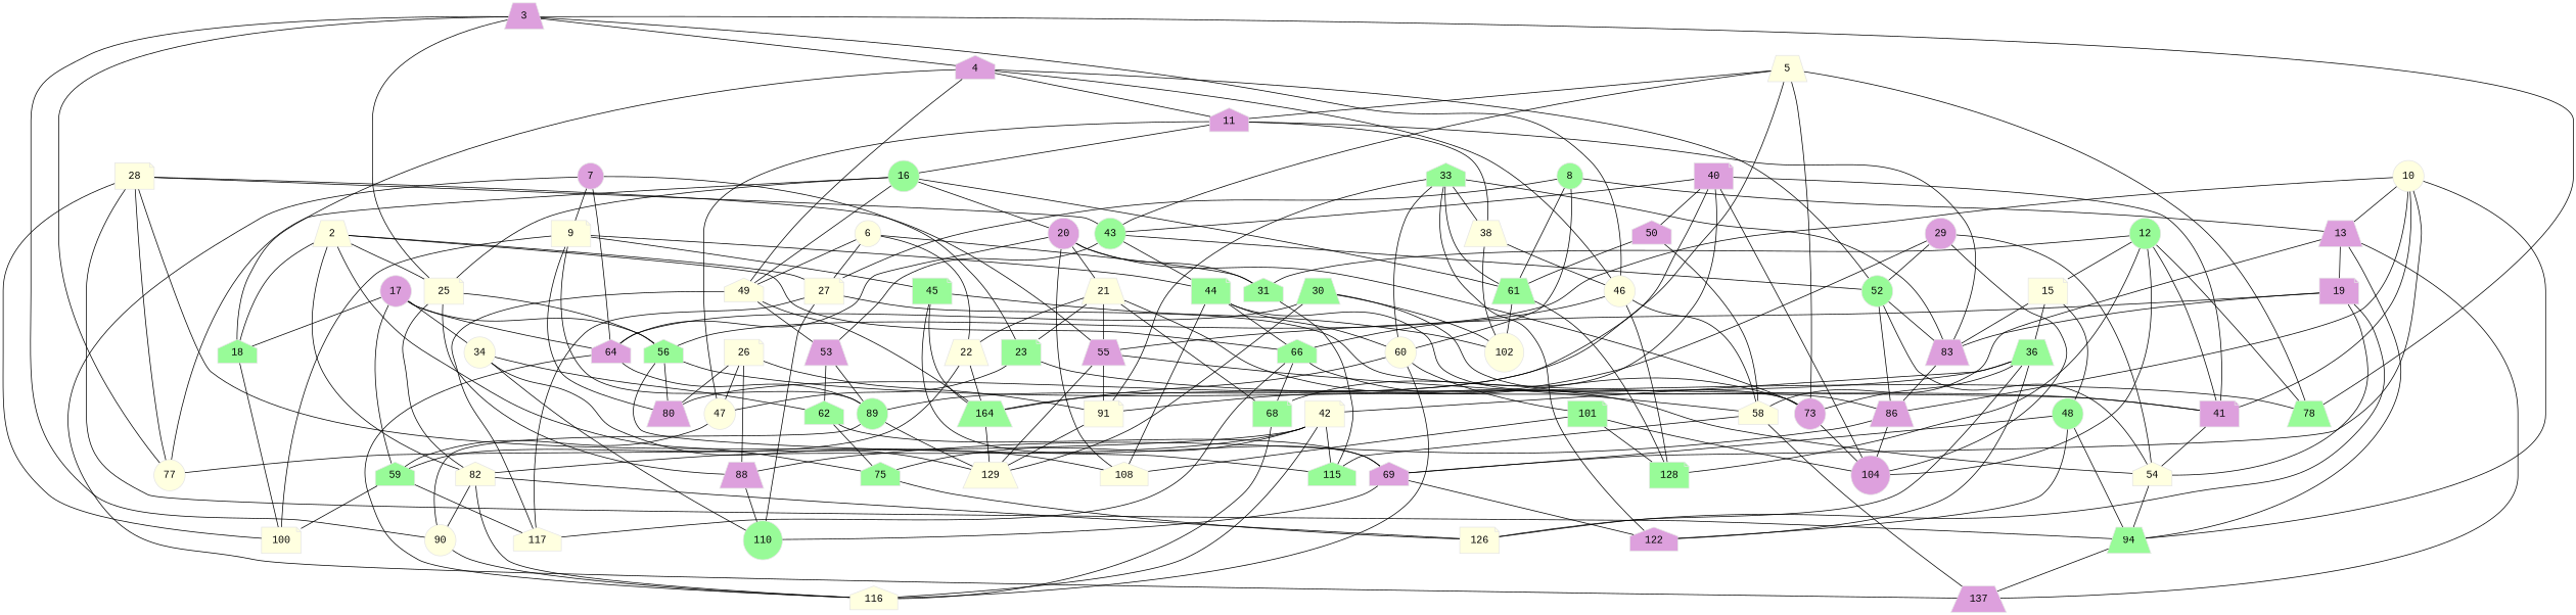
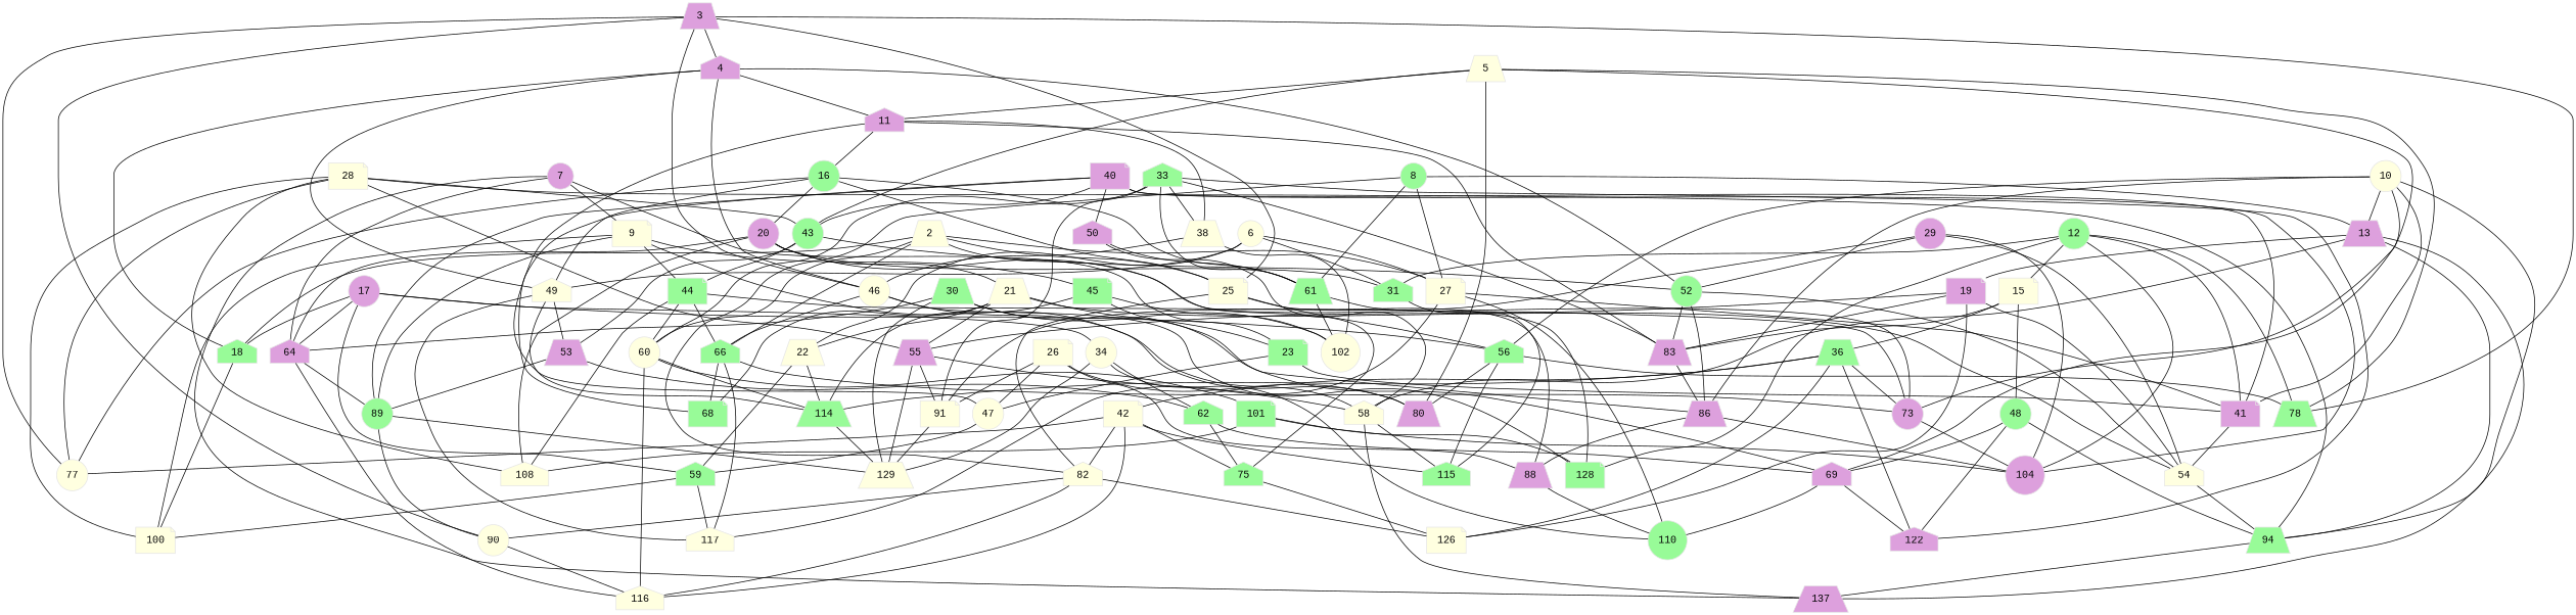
  graph {
    fontname="Liberation Mono"
    node [color=gray90 fillcolor=lightyellow fontname="Liberation Mono" shape=circle style=filled]
    edge [fontname="Liberation Mono"]
    5 [shape=trapezium super="+51"]
    78 [fillcolor=palegreen shape=trapezium]
    11 [fillcolor=plum shape=house super="+39"]
    43 [fillcolor=palegreen super="+57"]
    73 [fillcolor=plum super="+112"]
    80 [fillcolor=plum shape=trapezium]
    26 [shape=note super="+65"]
    47
    88 [fillcolor=plum shape=trapezium]
    91 [shape=note super="+95"]
    50 [fillcolor=plum shape=house]
    61 [fillcolor=palegreen shape=trapezium super="+120"]
    58 [shape=house super="+71"]
    2 [shape=trapezium super="+24"]
    18 [fillcolor=palegreen shape=house]
    25 [shape=note super="+67"]
    27 [shape=note super="+119"]
    66 [fillcolor=palegreen shape=house super="+127"]
    75 [fillcolor=palegreen shape=house]
    82 [shape=house super="+125"]
    100 [shape=note]
    56 [fillcolor=palegreen shape=house super="+135"]
    41 [fillcolor=plum shape=note super="+63"]
    110 [fillcolor=palegreen]
    117 [shape=house]
    68 [fillcolor=palegreen shape=note]
    126 [shape=note]
    90
    116 [shape=house super="+133"]
    3 [fillcolor=plum shape=trapezium super="+93"]
    4 [fillcolor=plum shape=house super="+37"]
    46 [super="+84"]
    77
    49 [shape=house super="+87"]
    52 [fillcolor=palegreen super="+121"]
    128 [fillcolor=palegreen shape=note]
    16 [fillcolor=palegreen super="+92"]
    38 [shape=trapezium]
    83 [fillcolor=plum shape=trapezium super="+98"]
-   114 [fillcolor=palegreen shape=trapezium super="+136" label=164]
+   114 [fillcolor=palegreen shape=trapezium super="+136"]
    53 [fillcolor=plum shape=trapezium]
    86 [fillcolor=plum shape=trapezium super="+131"]
    54 [shape=house super="+103"]
    44 [fillcolor=palegreen shape=note super="+97"]
    104 [fillcolor=plum super="+111"]
    6
    22 [shape=trapezium]
    31 [fillcolor=palegreen shape=house]
    59 [fillcolor=palegreen shape=house super="+132"]
    115 [fillcolor=palegreen shape=house]
    9 [shape=note super="+105"]
    45 [fillcolor=palegreen shape=note]
    89 [fillcolor=palegreen super="+113"]
    7 [fillcolor=plum]
    23 [fillcolor=palegreen shape=note]
    64 [fillcolor=plum shape=house super="+109"]
    137 [fillcolor=plum shape=trapezium]
    13 [fillcolor=plum shape=trapezium super="+14"]
    94 [fillcolor=palegreen shape=trapezium super="+106"]
    19 [fillcolor=plum shape=note super="+130"]
    8 [fillcolor=palegreen]
    60 [super="+81"]
    101 [fillcolor=palegreen shape=note]
    102
    108 [shape=house]
    69 [fillcolor=plum shape=house super="+70"]
    129 [shape=trapezium super="+134"]
    10 [super="+118"]
    122 [fillcolor=plum shape=house]
    20 [fillcolor=plum super="+107"]
    12 [fillcolor=palegreen super="+32"]
    15 [shape=note super="+76"]
    36 [fillcolor=palegreen shape=trapezium super="+79"]
    48 [fillcolor=palegreen]
    55 [fillcolor=plum shape=trapezium super="+96"]
    42 [shape=note super="+85"]
    21 [shape=trapezium super="+72"]
    17 [fillcolor=plum super="+124"]
    34
    62 [fillcolor=palegreen shape=house]
    28 [shape=note super="+74"]
    29 [fillcolor=plum]
    30 [fillcolor=palegreen shape=trapezium]
    33 [fillcolor=palegreen shape=house super="+35"]
    40 [fillcolor=plum shape=note super="+99"]
    5 -- 78
    5 -- 11
    5 -- 43
    5 -- 73
    5 -- 80
    11 -- 47
    11 -- 16
    11 -- 38
    11 -- 83
    43 -- 52
    43 -- 53
    43 -- 44
    73 -- 104
    26 -- 80
    26 -- 47
    26 -- 88
    26 -- 91
    47 -- 59
    88 -- 110
    91 -- 129
    50 -- 61
    50 -- 58
    61 -- 128
    61 -- 102
    58 -- 115
    58 -- 137
    2 -- 18
    2 -- 25
    2 -- 27
    2 -- 66
    2 -- 75
    2 -- 82
    18 -- 100
    25 -- 88
    25 -- 82
    25 -- 56
    27 -- 41
    27 -- 110
    27 -- 117
    66 -- 73
    66 -- 117
    66 -- 68
    75 -- 126
    82 -- 126
    82 -- 90
    82 -- 116
    56 -- 78
    56 -- 80
    56 -- 115
    41 -- 54
-   68 -- 116
    90 -- 116
    3 -- 78
    3 -- 25
    3 -- 90
    3 -- 4
    3 -- 46
    3 -- 77
    4 -- 11
    4 -- 18
    4 -- 46
    4 -- 49
    4 -- 52
    46 -- 58
    46 -- 66
    46 -- 128
    49 -- 117
    49 -- 114
    49 -- 53
    52 -- 83
    52 -- 86
    52 -- 54
    16 -- 61
    16 -- 25
    16 -- 77
    16 -- 49
    16 -- 20
    38 -- 46
    38 -- 102
    83 -- 86
    114 -- 129
    53 -- 89
    53 -- 62
    86 -- 88
    86 -- 104
    54 -- 94
    44 -- 73
    44 -- 66
    44 -- 60
    44 -- 108
    6 -- 27
    6 -- 49
    6 -- 22
    6 -- 31
    22 -- 114
    22 -- 59
    31 -- 115
    59 -- 100
    59 -- 117
    9 -- 80
    9 -- 100
    9 -- 44
    9 -- 45
    9 -- 89
    45 -- 114
    45 -- 102
    45 -- 69
    89 -- 90
    89 -- 129
    7 -- 9
    7 -- 23
    7 -- 64
    7 -- 137
    23 -- 47
    23 -- 41
    64 -- 116
    64 -- 89
    13 -- 58
    13 -- 137
    13 -- 94
    13 -- 19
    94 -- 137
    19 -- 126
    19 -- 83
    19 -- 54
    19 -- 55
    8 -- 61
    8 -- 27
    8 -- 13
    8 -- 60
    60 -- 116
    60 -- 114
    60 -- 101
    101 -- 128
    101 -- 104
    101 -- 108
    69 -- 110
    69 -- 122
    10 -- 56
    10 -- 41
    10 -- 86
    10 -- 13
    10 -- 94
    10 -- 69
    20 -- 73
    20 -- 31
    20 -- 64
    20 -- 108
    20 -- 21
    12 -- 78
    12 -- 41
    12 -- 128
    12 -- 104
    12 -- 31
    12 -- 15
    15 -- 83
    15 -- 36
    15 -- 48
    36 -- 73
    36 -- 126
    36 -- 114
    36 -- 122
    36 -- 42
    48 -- 94
    48 -- 69
    48 -- 122
    55 -- 91
    55 -- 58
    55 -- 129
    42 -- 75
    42 -- 82
    42 -- 116
    42 -- 77
    42 -- 115
    21 -- 68
    21 -- 54
    21 -- 22
    21 -- 23
    21 -- 55
    17 -- 18
    17 -- 56
    17 -- 59 [weight=2]
    17 -- 64
    17 -- 34
    34 -- 110
    34 -- 129
    34 -- 62
    62 -- 75
    62 -- 69
    28 -- 43
    28 -- 100
    28 -- 77
    28 -- 94
    28 -- 108
    28 -- 55
    29 -- 91
    29 -- 52
    29 -- 54
    29 -- 104
    30 -- 86
    30 -- 64
    30 -- 102
    30 -- 129
    33 -- 91
    33 -- 61
    33 -- 38
    33 -- 83
    33 -- 60
    33 -- 122
    40 -- 43
    40 -- 50
    40 -- 41
    40 -- 68
    40 -- 104
    40 -- 89
  }
